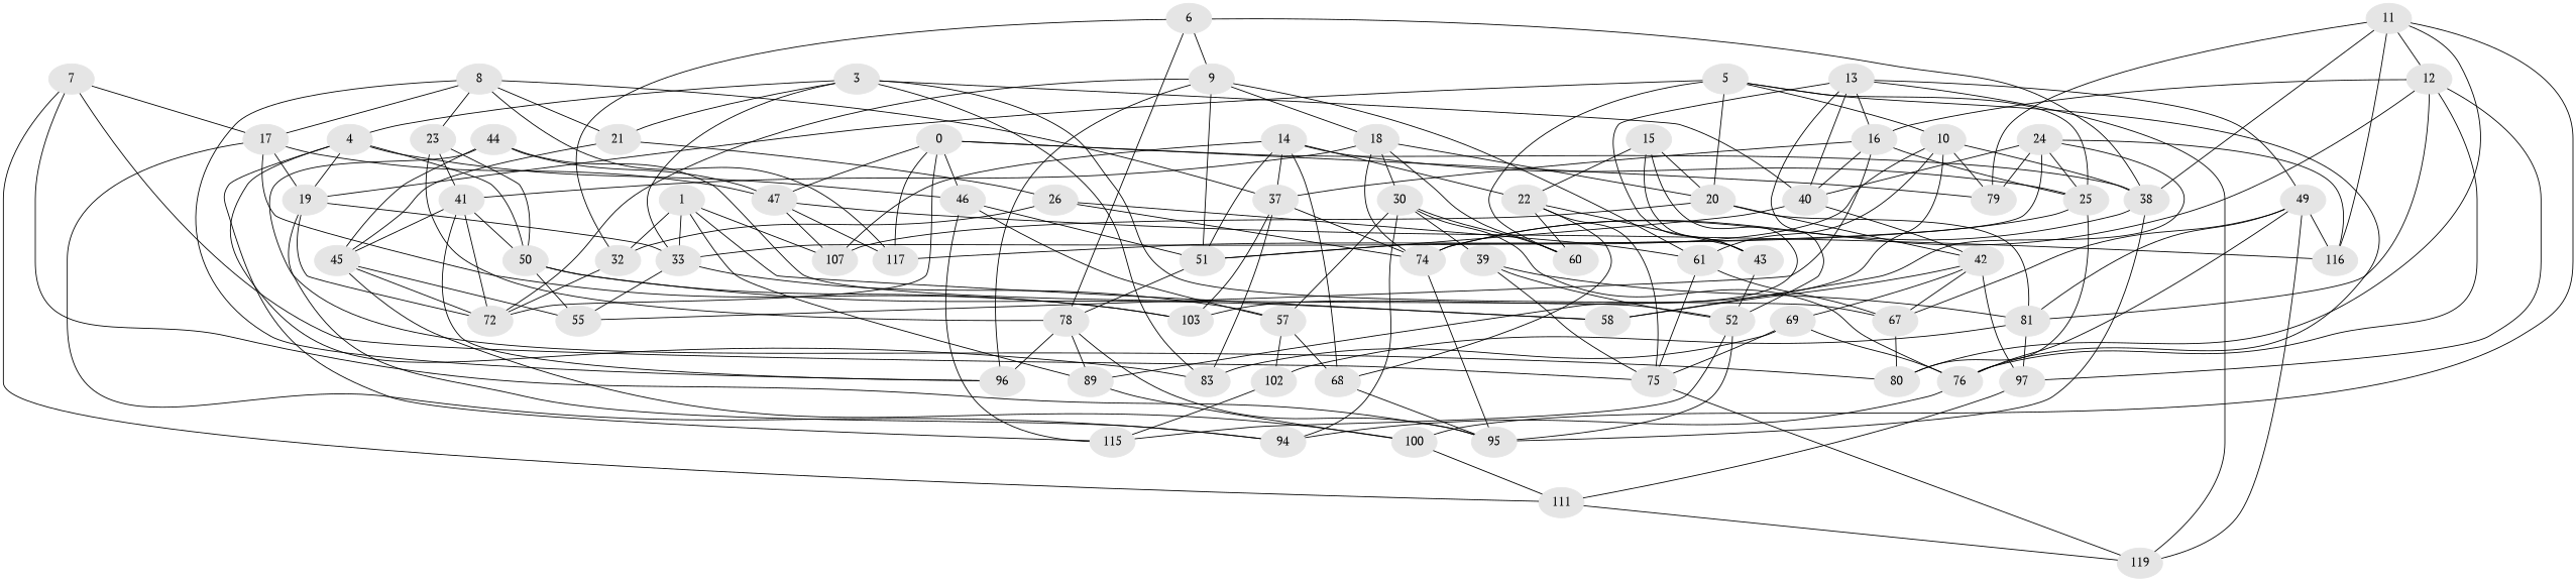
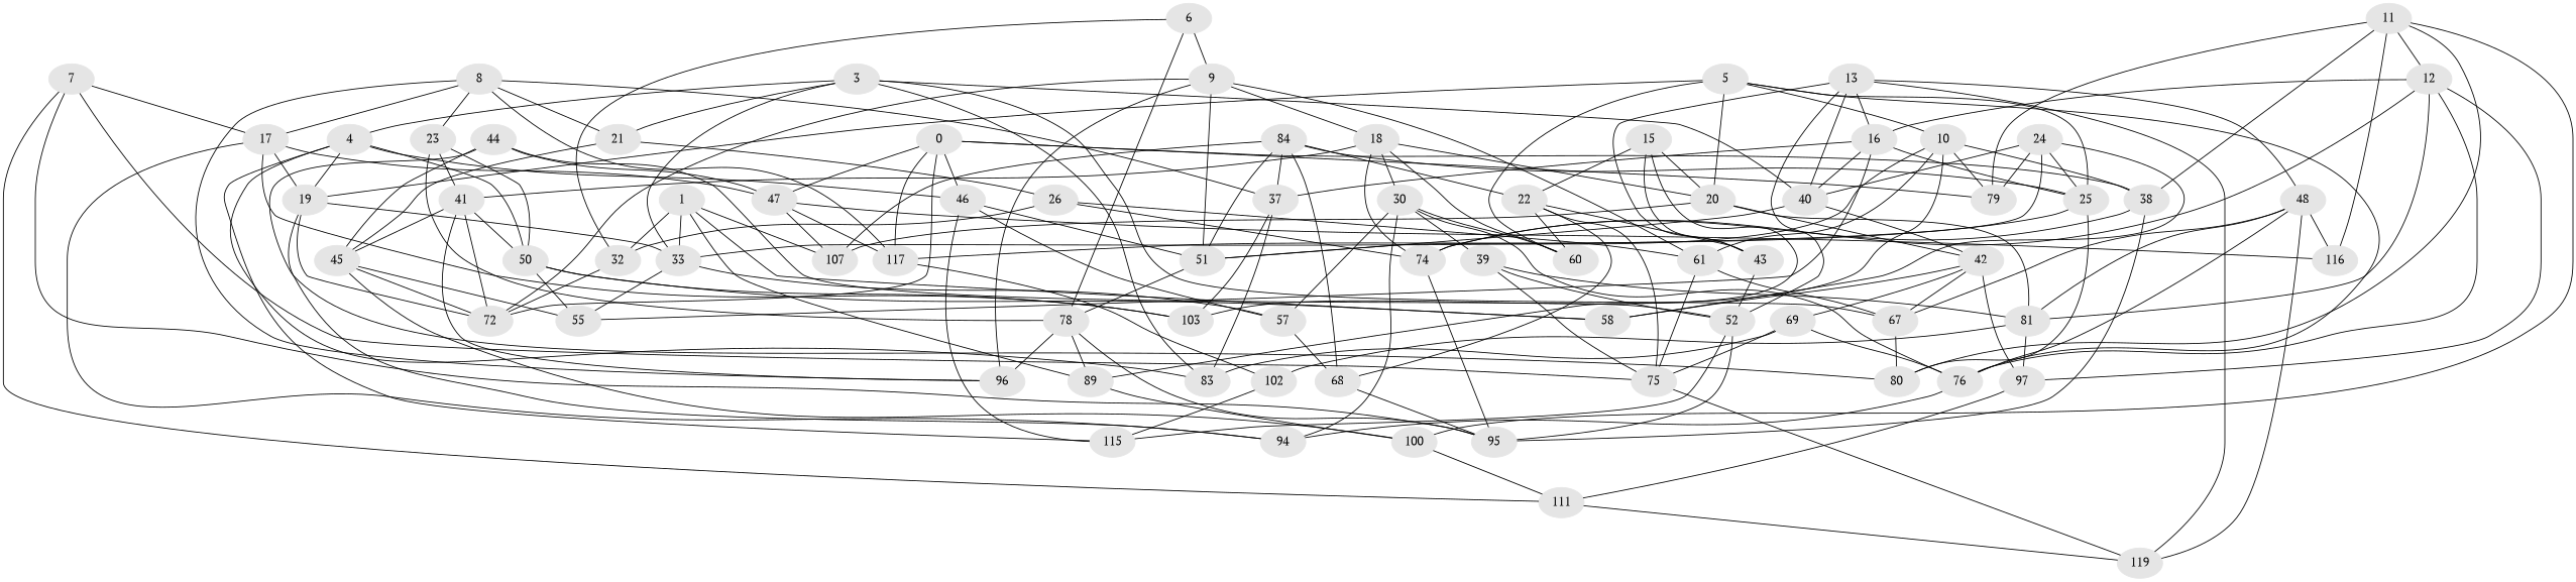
  graph {
    fontname="PT Serif"
    node [color=gray90 fontname="PT Serif" style=filled]
    edge [fontname="PT Serif"]
    1 [super="+118"]
    32
    33 [super="+106"]
    58
    89
    107
    72 [super="+82"]
    55
    57 [super="+84"]
    100
    102
    115
    n13 [label=0 super="+59"]
    38 [super="+65"]
    46 [super="+48"]
    47 [super="+85"]
    79
    117
    95 [super="+99"]
    74 [super="+90"]
    51 [super="+54"]
    116
    3 [super="+109"]
    4 [super="+101"]
    21
    40 [super="+87"]
    67 [super="+88"]
    83
    19 [super="+35"]
    50 [super="+66"]
    26
    45 [super="+56"]
    42 [super="+114"]
    80
    94
    103
    5 [super="+29"]
    10 [super="+36"]
    20 [super="+31"]
    25 [super="+93"]
    60
    76 [super="+98"]
    61 [super="+91"]
    81 [super="+86"]
    9 [super="+77"]
    96
    18 [super="+73"]
    6
    78 [super="+113"]
    17 [super="+63"]
    7
    75 [super="+108"]
    111
    119
    8 [super="+28"]
    23
    37 [super="+92"]
    41 [super="+70"]
    30 [super="+64"]
    11 [super="+110"]
    12 [super="+62"]
    16 [super="+104"]
    97
    13 [super="+53"]
    43
-   49 [super="+105"]
+   49 [super="+105" label=48]
    52 [super="+112"]
-   14 [super="+71"]
+   14 [super="+71" label=84]
    22 [super="+34"]
    68
    15
    39
    69
    24 [super="+27"]
    44
    1 -- 32
    1 -- 33
    1 -- 58
    1 -- 89
    1 -- 107
    32 -- 72
    33 -- 55
    33 -- 57
    89 -- 100
-   57 -- 102
+   117 -- 102
    57 -- 68
    100 -- 111
    102 -- 115
    n13 -- 72
    n13 -- 38
    n13 -- 46
    n13 -- 47
    n13 -- 79
    n13 -- 117
    38 -- 95
    38 -- 74
    46 -- 57 [weight=2]
    46 -- 115
    46 -- 51
    47 -- 107
    47 -- 117
    47 -- 116
    74 -- 95
    51 -- 78
    3 -- 33
    3 -- 4
    3 -- 21
    3 -- 40
    3 -- 67
    3 -- 83
    4 -- 115
    4 -- 46
    4 -- 83
    4 -- 19
    4 -- 50
    21 -- 26
    21 -- 45
    40 -- 51
    40 -- 42
    67 -- 80
    19 -- 33
    19 -- 72
    19 -- 94
    50 -- 58
    50 -- 55
    50 -- 103
    26 -- 32
    26 -- 74
    26 -- 61
    45 -- 72
    45 -- 55
    45 -- 100
    42 -- 58
    42 -- 67
    42 -- 97
    42 -- 69
    5 -- 19
    5 -- 10
    5 -- 20
    5 -- 25
    5 -- 60
    5 -- 76
    10 -- 38
    10 -- 79
    10 -- 51
    10 -- 103
    10 -- 61
    20 -- 107
    20 -- 42
    20 -- 81
    25 -- 117
    25 -- 80
    76 -- 94
    61 -- 67 [weight=2]
    61 -- 75
    81 -- 102
    81 -- 97
    9 -- 72
    9 -- 51
    9 -- 61
    9 -- 96
    9 -- 18
    18 -- 74
    18 -- 20
    18 -- 60
    18 -- 41
    18 -- 30
    6 -- 32
-   6 -- 38
    6 -- 9
    6 -- 78
    78 -- 89
    78 -- 95
    78 -- 96
    17 -- 47
    17 -- 19
    17 -- 94
    17 -- 103
    7 -- 95
    7 -- 17
    7 -- 75
    7 -- 111
    75 -- 119
    111 -- 119
    8 -- 117
    8 -- 21
    8 -- 96
    8 -- 17
    8 -- 23
    8 -- 37
    23 -- 50
    23 -- 78
    23 -- 41
-   37 -- 74
    37 -- 83
    37 -- 103
    41 -- 72
    41 -- 50
    41 -- 45
    41 -- 96
    30 -- 57
    30 -- 94
    30 -- 60
    30 -- 76
    30 -- 39
    11 -- 100
    11 -- 38
    11 -- 79
    11 -- 116
    11 -- 80
    11 -- 12
    12 -- 74
    12 -- 76
    12 -- 81
    12 -- 16
    12 -- 97
    16 -- 55
    16 -- 40
    16 -- 25
    16 -- 37
    97 -- 111
    13 -- 40
    13 -- 119
    13 -- 16
    13 -- 43
    13 -- 49
    13 -- 52
    43 -- 52
    49 -- 116
    49 -- 67
    49 -- 76
    49 -- 81
    49 -- 119
    52 -- 115
    52 -- 95
    14 -- 107
    14 -- 51
    14 -- 25
    14 -- 37
    14 -- 22
    14 -- 68
    22 -- 60
    22 -- 75
    22 -- 43
    22 -- 68
    68 -- 95
    15 -- 89
    15 -- 20
    15 -- 43
    15 -- 22
    39 -- 81
    39 -- 75
    39 -- 52
    69 -- 83
    69 -- 76
    69 -- 75
    24 -- 33
    24 -- 58
    24 -- 79
-   24 -- 116
    24 -- 40
    24 -- 25
    44 -- 47
    44 -- 45
    44 -- 80
    44 -- 52
  }
